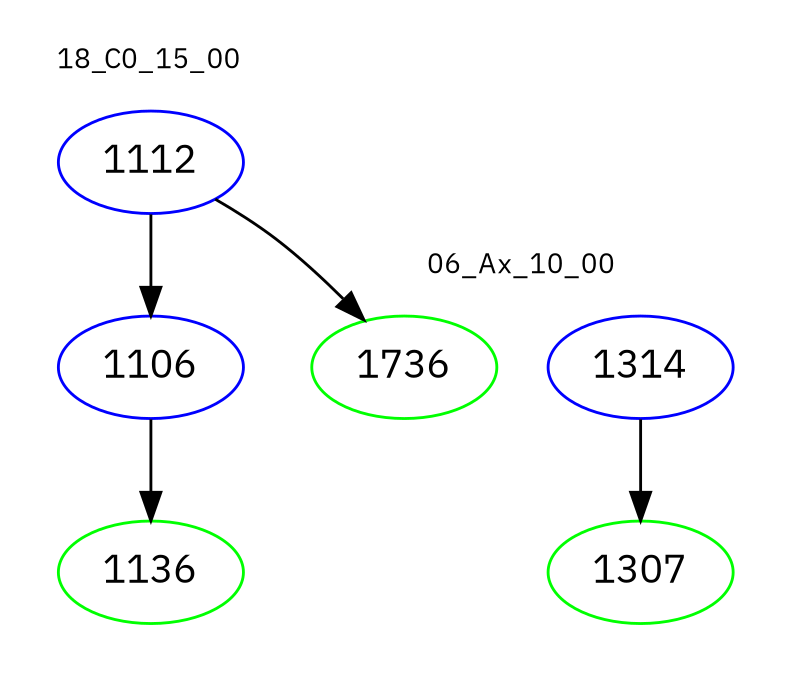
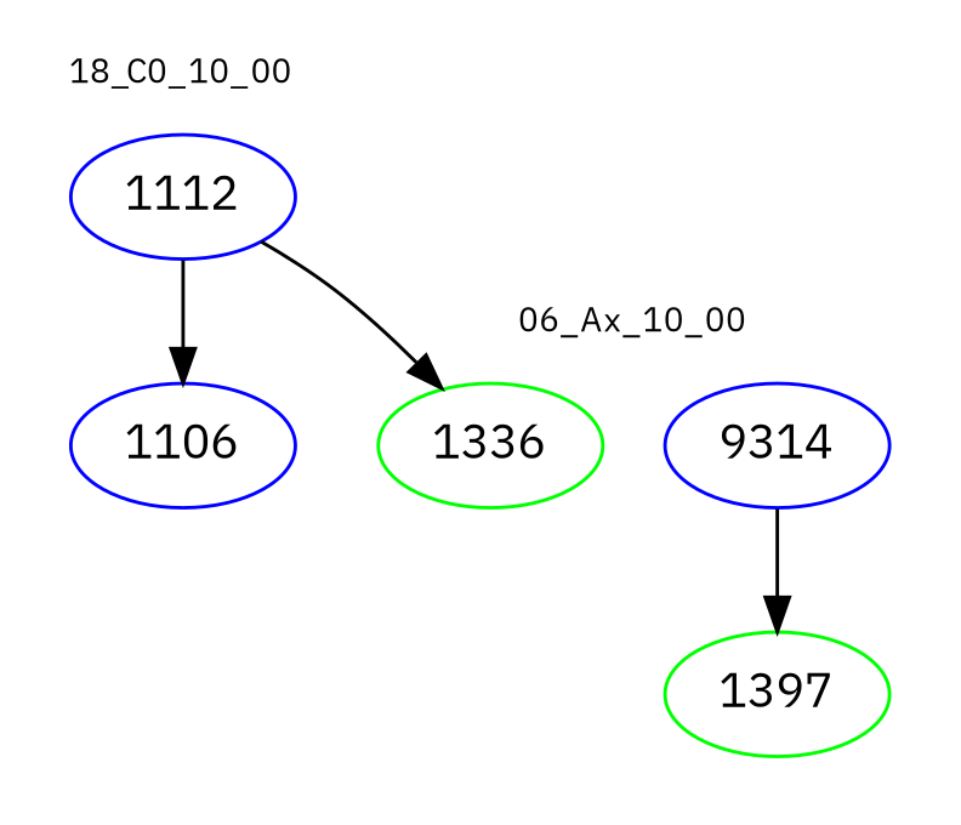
  digraph {
    fontname="IBM Plex Sans"
    node [color=blue fontname="IBM Plex Sans"]
    edge [color=black fontname="IBM Plex Sans"]
-   n1 [label=1314]
-   n2 [color=green label=1307]
-   n3 [color=green label=1736]
+   n1 [label=9314]
+   n2 [color=green label=1397]
+   n3 [color=green label=1336]
    n4 [label=1112]
    n5 [label=1106]
-   n6 [color=green label=1136]
    subgraph cluster_1 {
      color=white
      fontsize=10
      label="06_Ax_10_00"
      n1
      n2
      n3
    }
    subgraph cluster_2 {
      color=white
      fontsize=10
-     label="18_C0_15_00"
+     label="18_C0_10_00"
      n4
      n5
-     n6
    }
    n1 -> n2
    n4 -> n3
    n4 -> n5
-   n5 -> n6
  }
